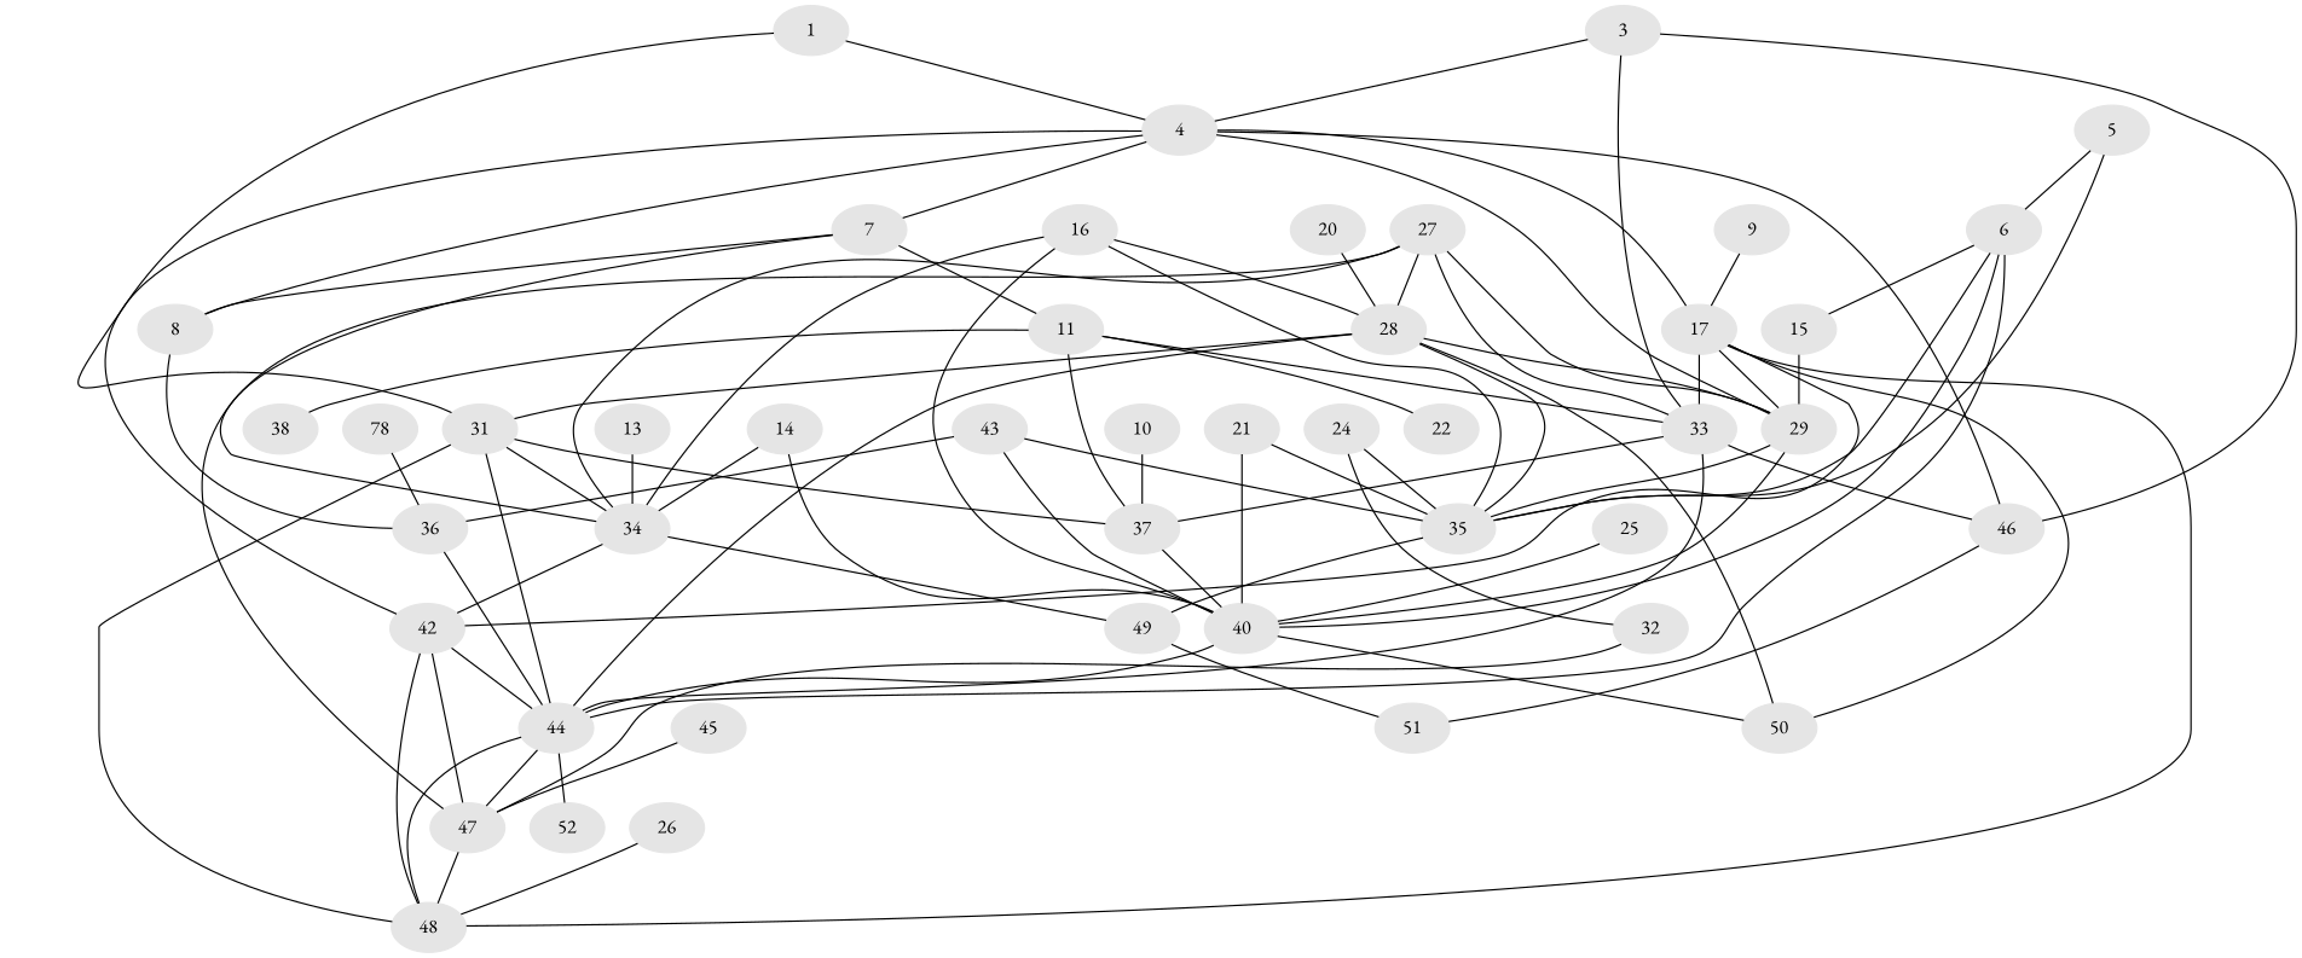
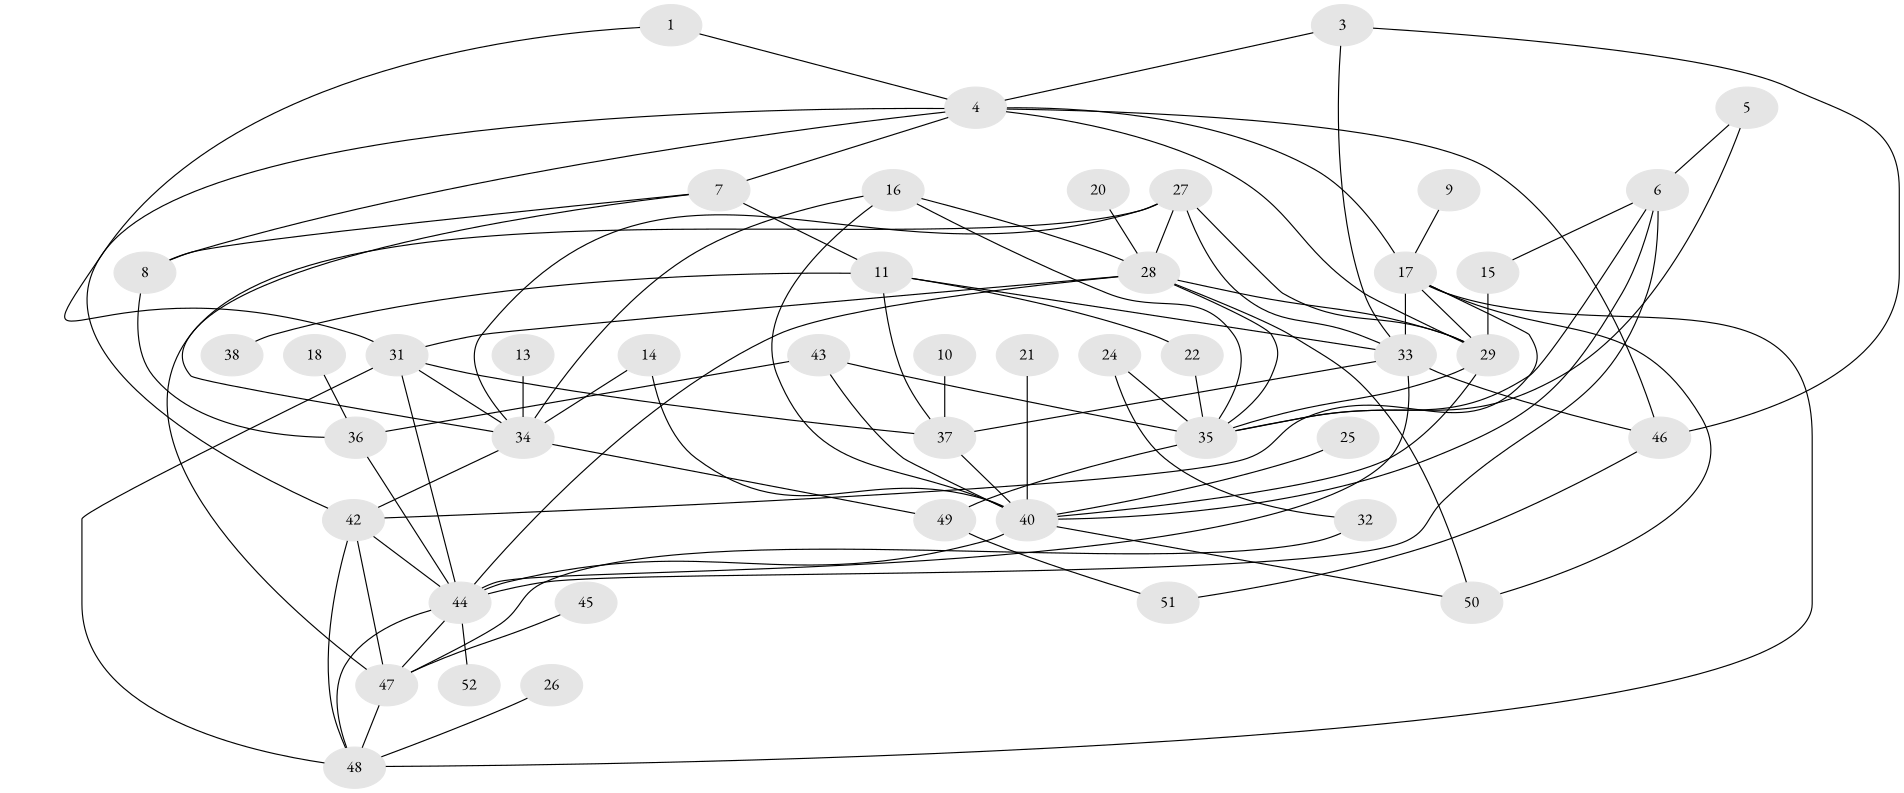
  graph {
    fontname="EB Garamond"
    node [color=gray90 fontname="EB Garamond" style=filled]
    edge [fontname="EB Garamond" weight=1.0]
    1
    4
    31
    46
    7
    8
    17
    29
    42
    44
    34
    37
    48
    3
    33
    51
    11
    36
    50
    35
    40
    47
    5
    6
    15
    49
    52
    38
    22
    9
    10
    13
    14
    16
    28
-   18 [label=78]
+   18
    20
    21
    n39 [label=43]
    24
    32
    25
    26
    27
    45
    1 -- 4
    1 -- 31
    4 -- 46
    4 -- 7
    4 -- 8
    4 -- 17
    4 -- 29
    4 -- 42
    31 -- 44
    31 -- 34
    31 -- 37
    31 -- 48
    46 -- 51
    7 -- 8
    7 -- 34
    7 -- 11
    8 -- 36
    17 -- 29
    17 -- 42
    17 -- 48
    17 -- 33
    17 -- 50
    29 -- 35
    29 -- 40
    42 -- 44
    42 -- 48
    42 -- 47
    44 -- 48
    44 -- 47
    44 -- 52
    34 -- 42
    34 -- 49
    37 -- 40
    3 -- 4
    3 -- 46
    3 -- 33
    33 -- 46
    33 -- 44
    33 -- 37
    11 -- 37
    11 -- 33
    11 -- 38
    11 -- 22
    36 -- 44
    35 -- 49
    40 -- 44
    40 -- 50
    47 -- 48
    5 -- 35
    5 -- 6
    6 -- 44
    6 -- 35
    6 -- 40
    6 -- 15
    15 -- 29
    49 -- 51
-   21 -- 35
+   22 -- 35
    9 -- 17
    10 -- 37
    13 -- 34
    14 -- 34
    14 -- 40
    16 -- 34
    16 -- 35
    16 -- 40
    16 -- 28
    28 -- 31
    28 -- 29
    28 -- 44
    28 -- 50
    28 -- 35
    18 -- 36
    20 -- 28
    21 -- 40
    n39 -- 36
    n39 -- 35
    n39 -- 40
    24 -- 35
    24 -- 32
    32 -- 47
    25 -- 40
    26 -- 48
    27 -- 29
    27 -- 34
    27 -- 33
    27 -- 47
    27 -- 28
    45 -- 47
  }
